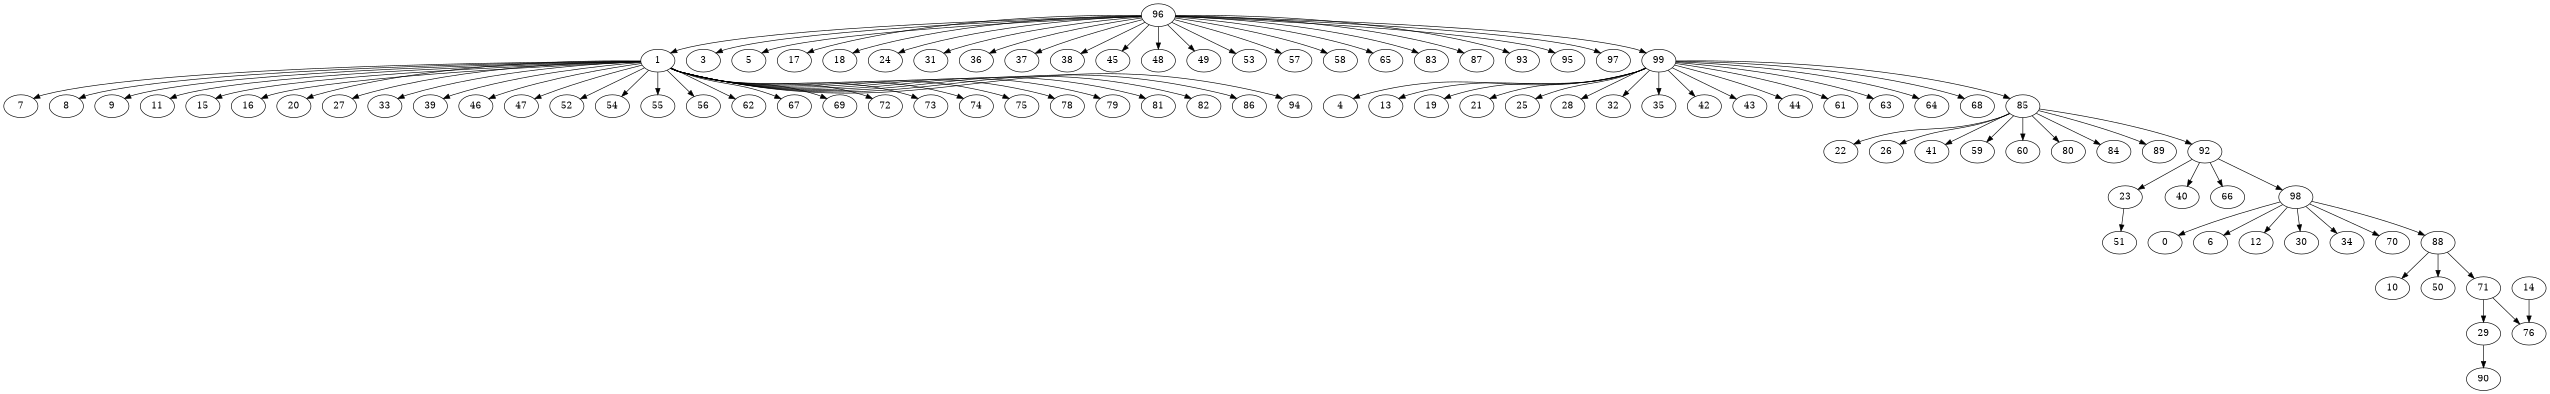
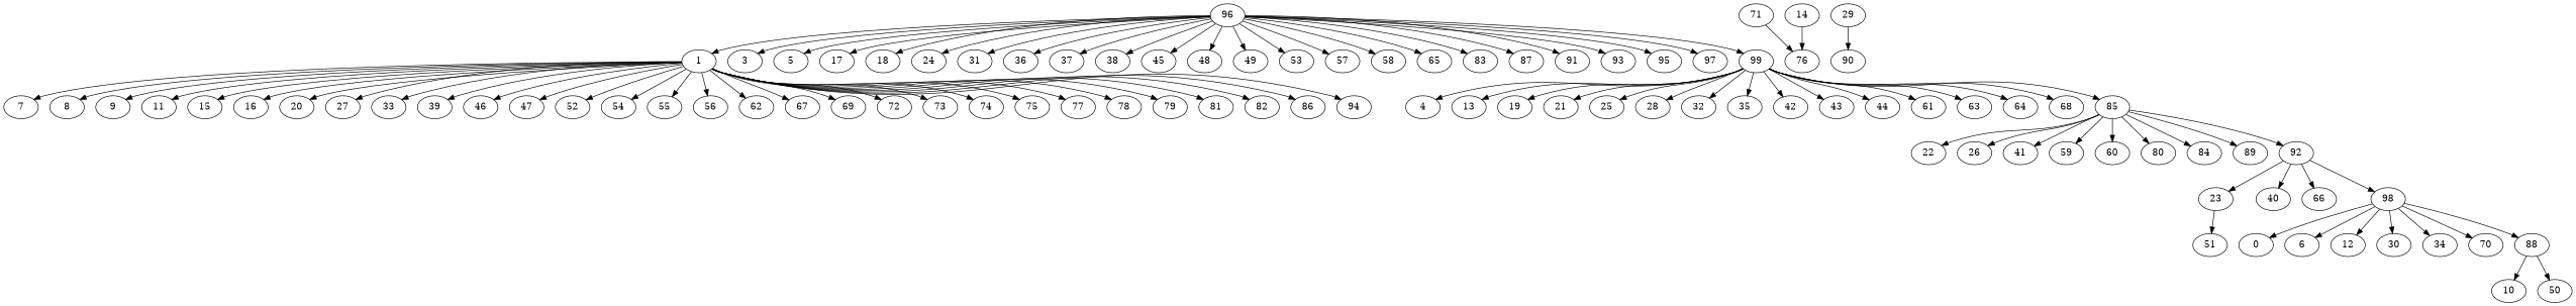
  digraph {
    1
    7
    8
    9
    11
    15
    16
    20
    27
    33
    39
    46
    47
    52
    54
    55
    56
    62
    67
    69
    72
    73
    74
    75
+   77
    78
    79
    81
    82
    86
    94
    96
    3
    5
    17
    18
    24
    31
    36
    37
    38
    45
    48
    49
    53
    57
    58
    65
    83
    87
+   91
    93
    95
    97
    99
    4
    13
    19
    21
    25
    28
    32
    35
    42
    43
    44
    61
    63
    64
    68
    85
    22
    26
    41
    59
    60
    80
    84
    89
    92
    23
    40
    66
    98
    51
    0
    6
    12
    30
    34
    70
    88
    10
    50
    71
    29
    76
    14
    90
    1 -> 7
    1 -> 8
    1 -> 9
    1 -> 11
    1 -> 15
    1 -> 16
    1 -> 20
    1 -> 27
    1 -> 33
    1 -> 39
    1 -> 46
    1 -> 47
    1 -> 52
    1 -> 54
    1 -> 55
    1 -> 56
    1 -> 62
    1 -> 67
    1 -> 69
    1 -> 72
    1 -> 73
    1 -> 74
    1 -> 75
+   1 -> 77
    1 -> 78
    1 -> 79
    1 -> 81
    1 -> 82
    1 -> 86
    1 -> 94
    96 -> 1
    96 -> 3
    96 -> 5
    96 -> 17
    96 -> 18
    96 -> 24
    96 -> 31
    96 -> 36
    96 -> 37
    96 -> 38
    96 -> 45
    96 -> 48
    96 -> 49
    96 -> 53
    96 -> 57
    96 -> 58
    96 -> 65
    96 -> 83
    96 -> 87
+   96 -> 91
    96 -> 93
    96 -> 95
    96 -> 97
    96 -> 99
    99 -> 4
    99 -> 13
    99 -> 19
    99 -> 21
    99 -> 25
    99 -> 28
    99 -> 32
    99 -> 35
    99 -> 42
    99 -> 43
    99 -> 44
    99 -> 61
    99 -> 63
    99 -> 64
    99 -> 68
    99 -> 85
    85 -> 22
    85 -> 26
    85 -> 41
    85 -> 59
    85 -> 60
    85 -> 80
    85 -> 84
    85 -> 89
    85 -> 92
    92 -> 23
    92 -> 40
    92 -> 66
    92 -> 98
    23 -> 51
    98 -> 0
    98 -> 6
    98 -> 12
    98 -> 30
    98 -> 34
    98 -> 70
    98 -> 88
    88 -> 10
    88 -> 50
-   88 -> 71
-   71 -> 29
    71 -> 76
    29 -> 90
    14 -> 76
  }
